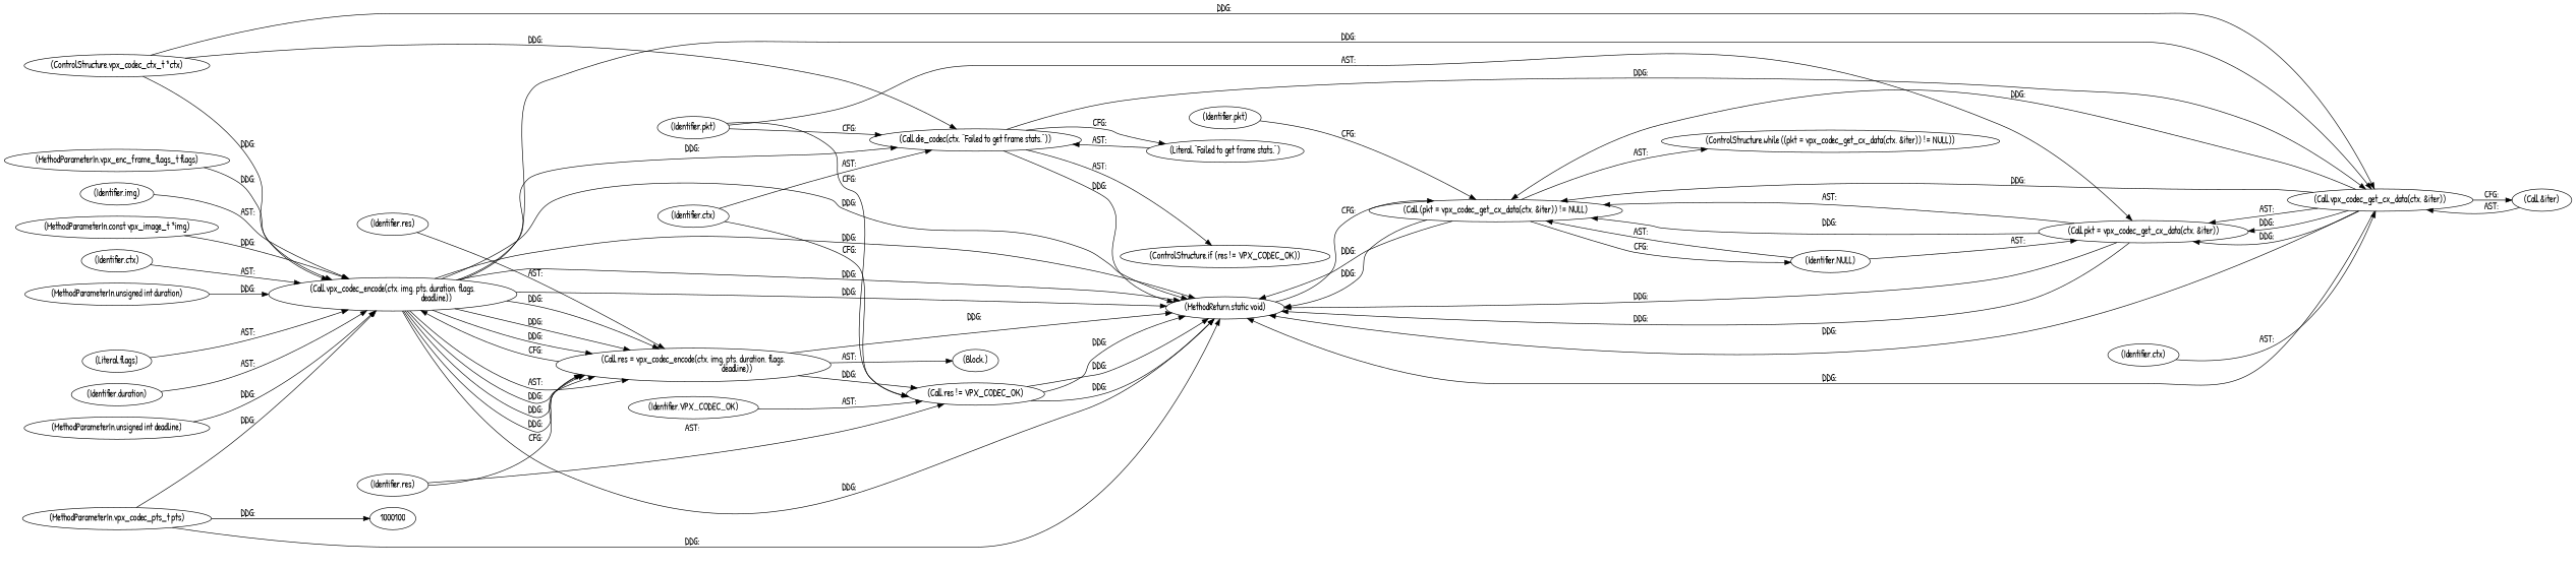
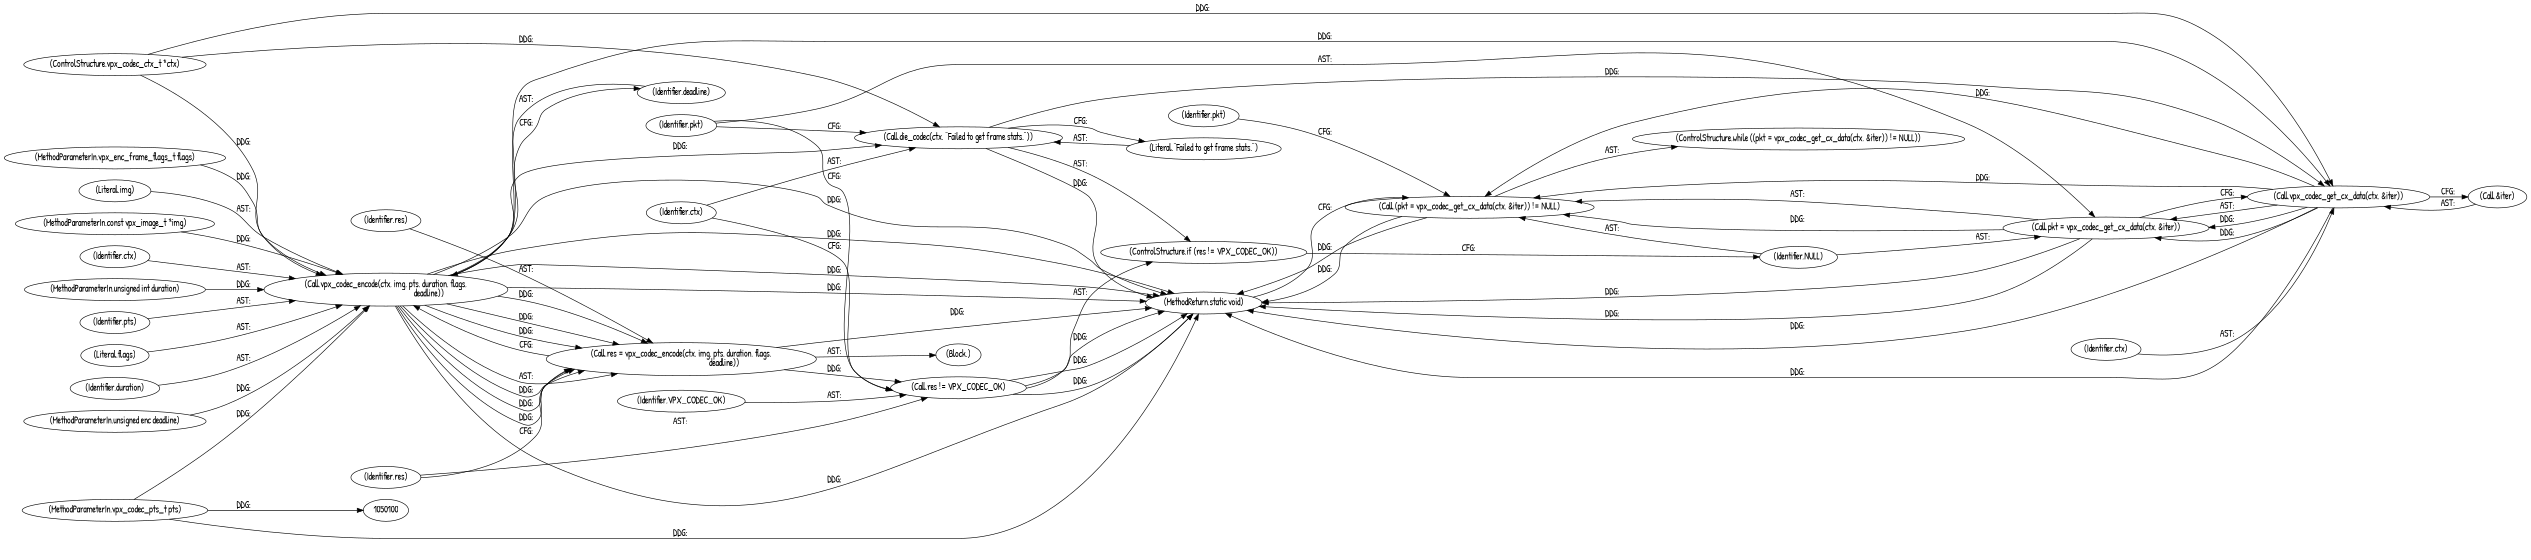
  digraph {
    fontname="Patrick Hand"
    rankdir=LR
    node [fontname="Patrick Hand"]
    edge [fontname="Patrick Hand"]
    n1 [label="(MethodParameterIn,vpx_codec_pts_t pts)"]
    n2 [label="(Call,vpx_codec_encode(ctx, img, pts, duration, flags,\n                                               deadline))"]
    n3 [label="(MethodReturn,static void)"]
-   1000100
+   1000100 [label=1050100]
    n5 [label="(Call,res = vpx_codec_encode(ctx, img, pts, duration, flags,\n                                               deadline))"]
    n6 [label="(Call,die_codec(ctx, \"Failed to get frame stats.\"))"]
    n7 [label="(Call,vpx_codec_get_cx_data(ctx, &iter))"]
+   n8 [label="(Identifier,deadline)"]
    n9 [label="(Call,(pkt = vpx_codec_get_cx_data(ctx, &iter)) != NULL)"]
    n10 [label="(Call,res != VPX_CODEC_OK)"]
    n11 [label="(Block,)"]
    n12 [label="(ControlStructure,if (res != VPX_CODEC_OK))"]
    n13 [label="(Literal,\"Failed to get frame stats.\")"]
    n14 [label="(Call,pkt = vpx_codec_get_cx_data(ctx, &iter))"]
    n15 [label="(Call,&iter)"]
    n16 [label="(Identifier,VPX_CODEC_OK)"]
    n17 [label="(ControlStructure,while ((pkt = vpx_codec_get_cx_data(ctx, &iter)) != NULL))"]
    n18 [label="(Identifier,NULL)"]
-   n19 [label="(Identifier,img)"]
+   n19 [label="(Literal,img)"]
    n20 [label="(MethodParameterIn,const vpx_image_t *img)"]
    n21 [label="(Identifier,ctx)"]
    n22 [label="(Identifier,pkt)"]
    n23 [label="(MethodParameterIn,unsigned int duration)"]
    n24 [label="(Identifier,res)"]
    n25 [label="(Identifier,ctx)"]
    n26 [label="(Identifier,res)"]
    n27 [label="(Identifier,ctx)"]
+   n28 [label="(Identifier,pts)"]
    n29 [label="(ControlStructure,vpx_codec_ctx_t *ctx)"]
    n30 [label="(Identifier,pkt)"]
    n31 [label="(Literal,flags)"]
    n32 [label="(Identifier,duration)"]
-   n33 [label="(MethodParameterIn,unsigned int deadline)"]
+   n33 [label="(MethodParameterIn,unsigned enc deadline)"]
    n34 [label="(MethodParameterIn,vpx_enc_frame_flags_t flags)"]
    n1 -> n2 [label="DDG: "]
    n1 -> n3 [label="DDG: "]
    n1 -> 1000100 [label="DDG: "]
    n2 -> n3 [label="DDG: "]
    n2 -> n3 [label="DDG: "]
    n2 -> n3 [label="DDG: "]
    n2 -> n3 [label="DDG: "]
    n2 -> n3 [label="DDG: "]
    n2 -> n5 [label="AST: "]
    n2 -> n5 [label="DDG: "]
    n2 -> n5 [label="DDG: "]
    n2 -> n5 [label="DDG: "]
    n2 -> n5 [label="DDG: "]
    n2 -> n5 [label="DDG: "]
    n2 -> n5 [label="DDG: "]
    n2 -> n6 [label="DDG: "]
    n2 -> n7 [label="DDG: "]
+   n2 -> n8 [label="CFG: "]
    n3 -> n9 [label="CFG: "]
    n5 -> n2 [label="CFG: "]
    n5 -> n3 [label="DDG: "]
    n5 -> n10 [label="DDG: "]
    n5 -> n11 [label="AST: "]
    n6 -> n3 [label="DDG: "]
    n6 -> n7 [label="DDG: "]
    n6 -> n12 [label="AST: "]
    n6 -> n13 [label="CFG: "]
    n7 -> n3 [label="DDG: "]
    n7 -> n3 [label="DDG: "]
    n7 -> n9 [label="DDG: "]
    n7 -> n9 [label="DDG: "]
    n7 -> n14 [label="AST: "]
    n7 -> n14 [label="DDG: "]
    n7 -> n14 [label="DDG: "]
    n7 -> n15 [label="CFG: "]
+   n8 -> n2 [label="AST: "]
    n9 -> n3 [label="DDG: "]
    n9 -> n3 [label="DDG: "]
    n9 -> n17 [label="AST: "]
-   n9 -> n18 [label="CFG: "]
+   n12 -> n18 [label="CFG: "]
    n10 -> n3 [label="DDG: "]
    n10 -> n3 [label="DDG: "]
    n10 -> n3 [label="DDG: "]
+   n10 -> n12 [label="AST: "]
    n13 -> n6 [label="AST: "]
    n14 -> n3 [label="DDG: "]
    n14 -> n3 [label="DDG: "]
+   n14 -> n7 [label="CFG: "]
    n14 -> n9 [label="AST: "]
    n14 -> n9 [label="DDG: "]
    n15 -> n7 [label="AST: "]
    n16 -> n10 [label="AST: "]
    n18 -> n9 [label="AST: "]
    n18 -> n14 [label="AST: "]
    n19 -> n2 [label="AST: "]
    n20 -> n2 [label="DDG: "]
    n21 -> n2 [label="AST: "]
    n22 -> n9 [label="CFG: "]
    n23 -> n2 [label="DDG: "]
    n24 -> n5 [label="AST: "]
    n25 -> n7 [label="AST: "]
    n26 -> n5 [label="CFG: "]
    n26 -> n10 [label="AST: "]
    n27 -> n6 [label="AST: "]
    n27 -> n10 [label="CFG: "]
+   n28 -> n2 [label="AST: "]
    n29 -> n2 [label="DDG: "]
    n29 -> n6 [label="DDG: "]
    n29 -> n7 [label="DDG: "]
    n30 -> n6 [label="CFG: "]
    n30 -> n10 [label="CFG: "]
    n30 -> n14 [label="AST: "]
    n31 -> n2 [label="AST: "]
    n32 -> n2 [label="AST: "]
    n33 -> n2 [label="DDG: "]
    n34 -> n2 [label="DDG: "]
  }
